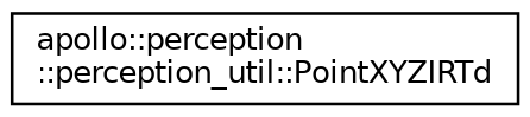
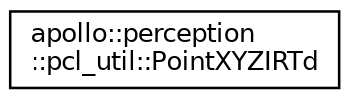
  digraph {
    rankdir=LR
-   n1 [color=black fillcolor=white fontname=Helvetica fontsize=10 height=0.2 label="apollo::perception\l::perception_util::PointXYZIRTd" shape=record style=filled width=0.4]
+   n1 [color=black fillcolor=white fontname=Helvetica fontsize=10 height=0.2 label="apollo::perception\l::pcl_util::PointXYZIRTd" shape=record style=filled width=0.4]
  }
